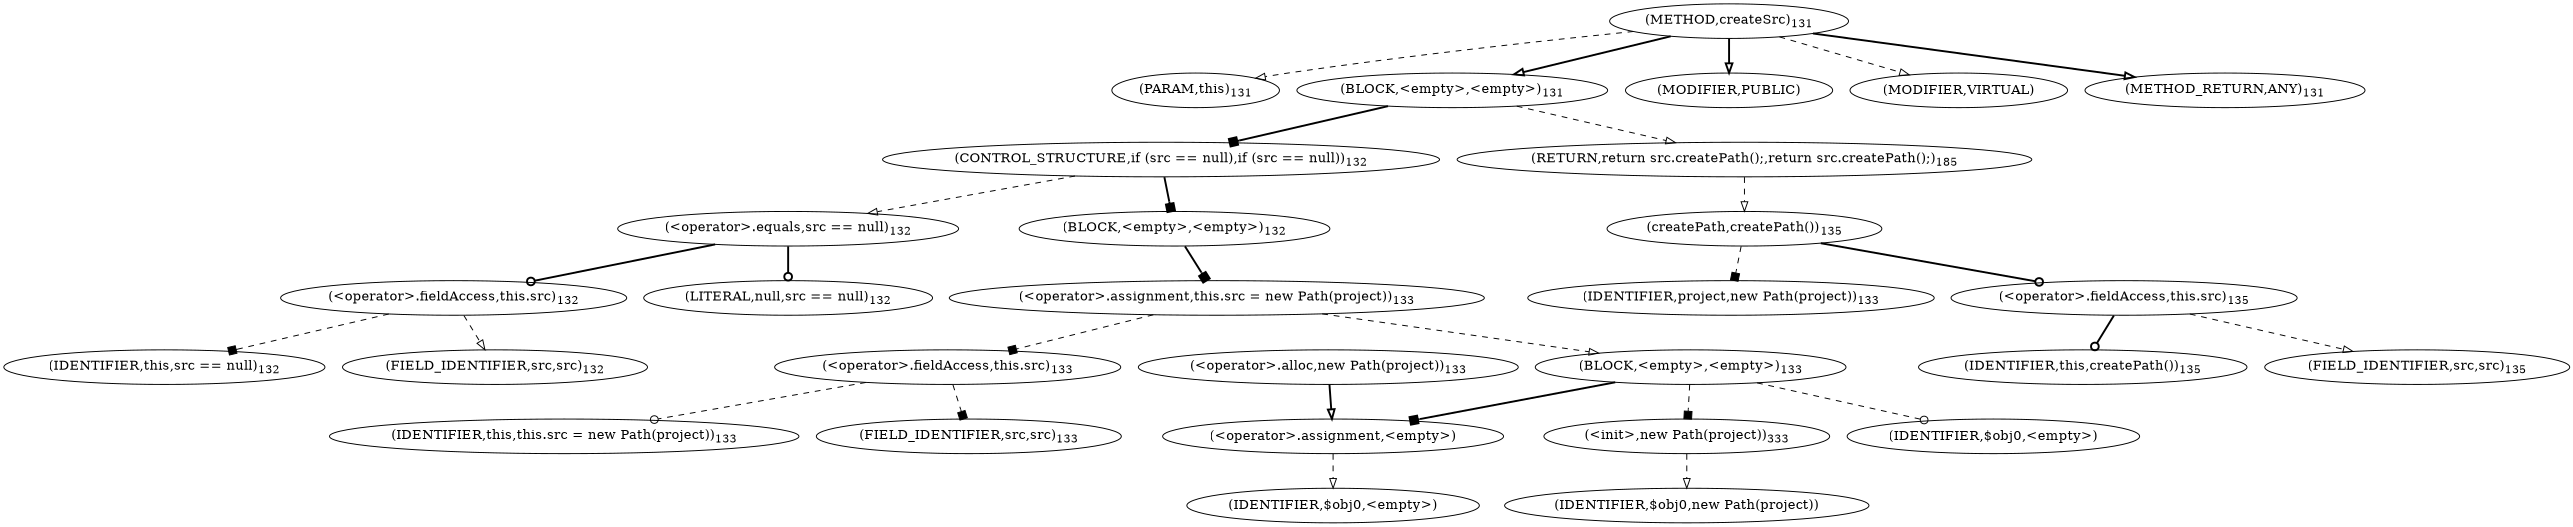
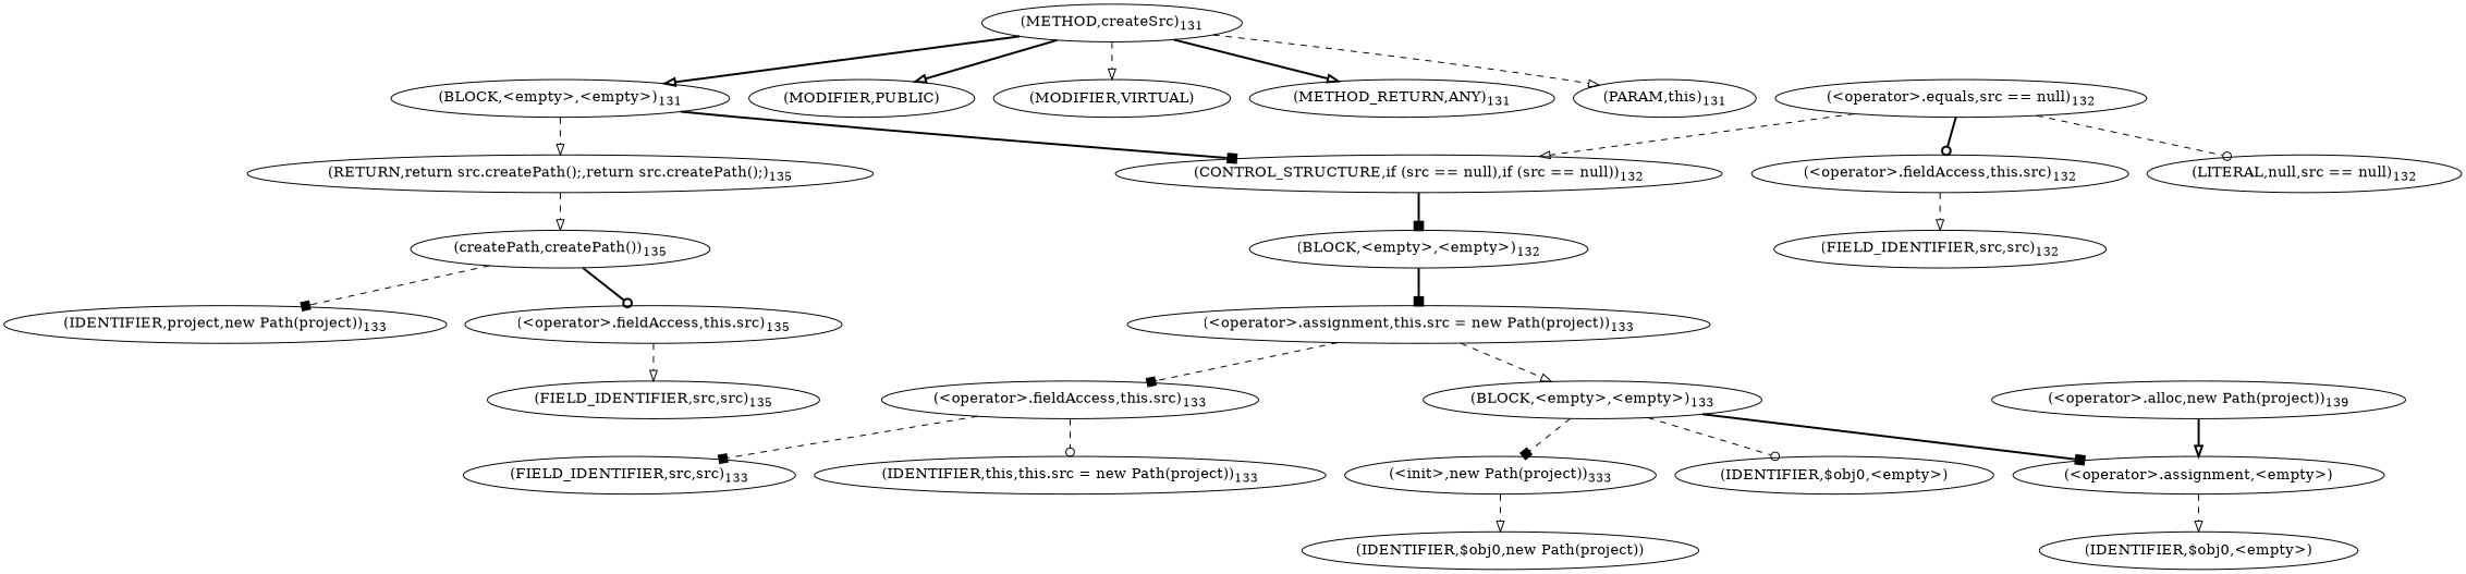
  digraph {
    edge [arrowhead=onormal style=dashed]
    n1 [label=<(METHOD,createSrc)<SUB>131</SUB>>]
    n2 [label=<(PARAM,this)<SUB>131</SUB>>]
    n3 [label=<(BLOCK,&lt;empty&gt;,&lt;empty&gt;)<SUB>131</SUB>>]
    n4 [label=<(MODIFIER,PUBLIC)>]
    n5 [label=<(MODIFIER,VIRTUAL)>]
    n6 [label=<(METHOD_RETURN,ANY)<SUB>131</SUB>>]
    n7 [label=<(CONTROL_STRUCTURE,if (src == null),if (src == null))<SUB>132</SUB>>]
-   n8 [label=<(RETURN,return src.createPath();,return src.createPath();)<SUB>185</SUB>>]
+   n8 [label=<(RETURN,return src.createPath();,return src.createPath();)<SUB>135</SUB>>]
    n9 [label=<(&lt;operator&gt;.equals,src == null)<SUB>132</SUB>>]
    n10 [label=<(BLOCK,&lt;empty&gt;,&lt;empty&gt;)<SUB>132</SUB>>]
    n11 [label=<(createPath,createPath())<SUB>135</SUB>>]
    n12 [label=<(&lt;operator&gt;.fieldAccess,this.src)<SUB>132</SUB>>]
    n13 [label=<(LITERAL,null,src == null)<SUB>132</SUB>>]
    n14 [label=<(&lt;operator&gt;.assignment,this.src = new Path(project))<SUB>133</SUB>>]
-   n15 [label=<(IDENTIFIER,this,src == null)<SUB>132</SUB>>]
    n16 [label=<(FIELD_IDENTIFIER,src,src)<SUB>132</SUB>>]
    n17 [label=<(&lt;operator&gt;.fieldAccess,this.src)<SUB>133</SUB>>]
    n18 [label=<(BLOCK,&lt;empty&gt;,&lt;empty&gt;)<SUB>133</SUB>>]
    n19 [label=<(IDENTIFIER,this,this.src = new Path(project))<SUB>133</SUB>>]
    n20 [label=<(FIELD_IDENTIFIER,src,src)<SUB>133</SUB>>]
    n21 [label=<(&lt;operator&gt;.assignment,&lt;empty&gt;)>]
    n22 [label=<(&lt;init&gt;,new Path(project))<SUB>333</SUB>>]
    n23 [label=<(IDENTIFIER,$obj0,&lt;empty&gt;)>]
    n24 [label=<(IDENTIFIER,$obj0,&lt;empty&gt;)>]
    n25 [label=<(IDENTIFIER,$obj0,new Path(project))>]
-   n26 [label=<(&lt;operator&gt;.alloc,new Path(project))<SUB>133</SUB>>]
+   n26 [label=<(&lt;operator&gt;.alloc,new Path(project))<SUB>139</SUB>>]
    n27 [label=<(IDENTIFIER,project,new Path(project))<SUB>133</SUB>>]
    n28 [label=<(&lt;operator&gt;.fieldAccess,this.src)<SUB>135</SUB>>]
-   n29 [label=<(IDENTIFIER,this,createPath())<SUB>135</SUB>>]
    n30 [label=<(FIELD_IDENTIFIER,src,src)<SUB>135</SUB>>]
    n1 -> n2
    n1 -> n3 [style=bold]
    n1 -> n4 [style=bold]
    n1 -> n5
    n1 -> n6 [style=bold]
    n3 -> n7 [arrowhead=box style=bold]
    n3 -> n8
-   n7 -> n9
+   n9 -> n7
    n7 -> n10 [arrowhead=box style=bold]
    n8 -> n11
    n9 -> n12 [arrowhead=odot style=bold]
-   n9 -> n13 [arrowhead=odot style=bold]
+   n9 -> n13 [arrowhead=odot]
    n10 -> n14 [arrowhead=box style=bold]
    n11 -> n27 [arrowhead=box]
    n11 -> n28 [arrowhead=odot style=bold]
-   n12 -> n15 [arrowhead=box]
    n12 -> n16
    n14 -> n17 [arrowhead=box]
    n14 -> n18
    n17 -> n19 [arrowhead=odot]
    n17 -> n20 [arrowhead=box]
    n18 -> n21 [arrowhead=box style=bold]
    n18 -> n22 [arrowhead=box]
    n18 -> n23 [arrowhead=odot]
    n21 -> n24
    n22 -> n25
    n26 -> n21 [style=bold]
-   n28 -> n29 [arrowhead=odot style=bold]
    n28 -> n30
  }
